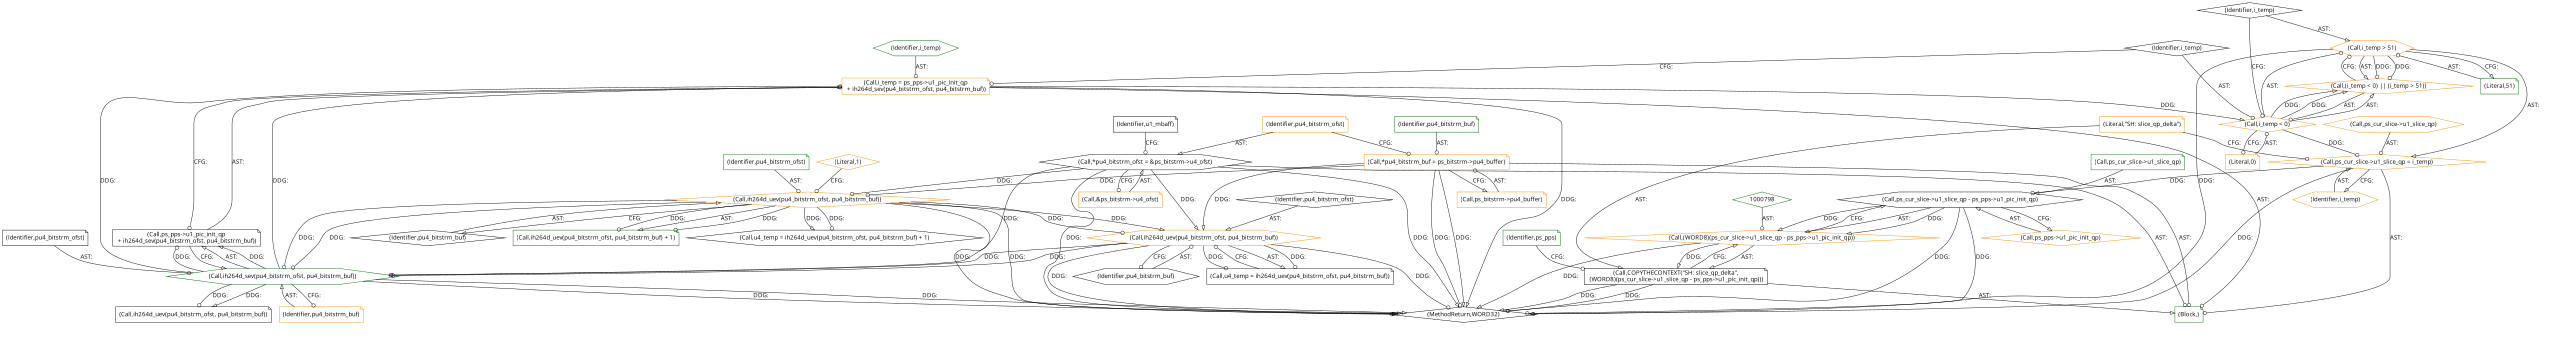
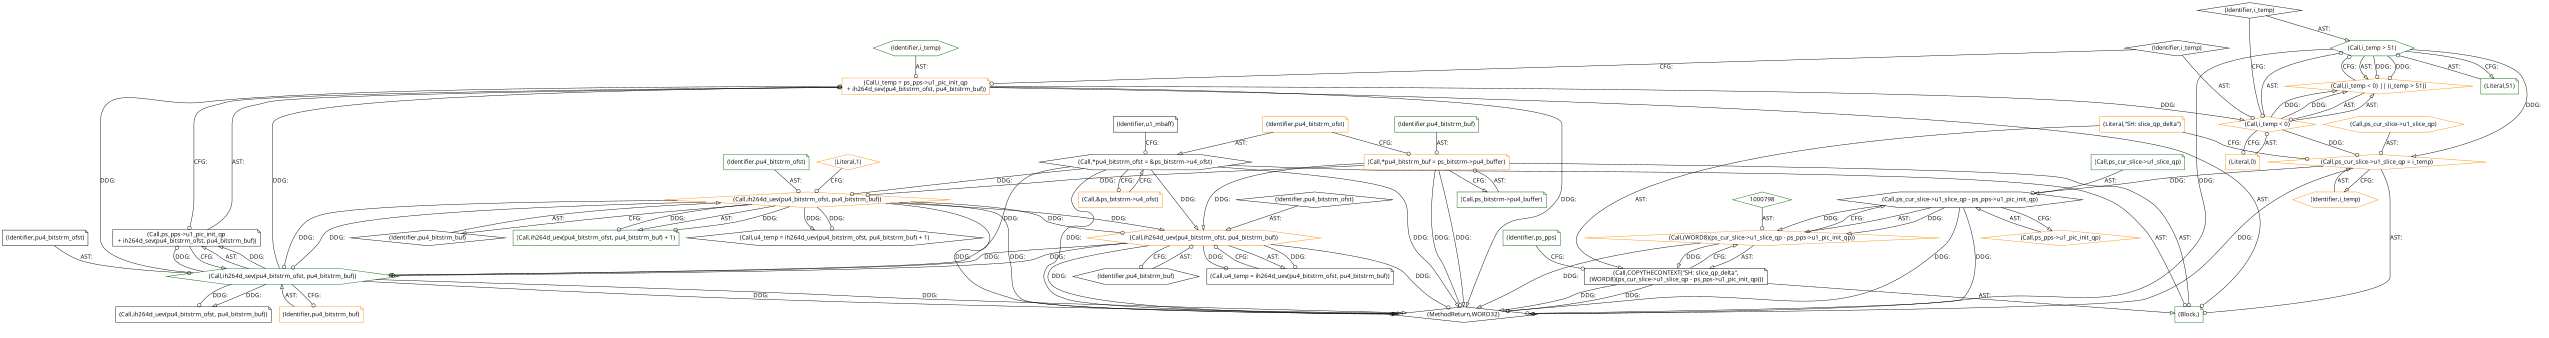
  digraph {
    fontname="Open Sans"
    node [color=darkorange fontname="Open Sans" shape=note]
    edge [arrowhead=odot fontname="Open Sans"]
    n1 [color=black label="(Call,ps_cur_slice->u1_slice_qp - ps_pps->u1_pic_init_qp)" shape=hexagon]
    n2 [label="(Call,(WORD8)(ps_cur_slice->u1_slice_qp - ps_pps->u1_pic_init_qp))" shape=diamond]
    n3 [color=black label="(MethodReturn,WORD32)" shape=diamond]
    n4 [label="(Call,ps_pps->u1_pic_init_qp)" shape=diamond]
    n5 [color=black label="(Call,COPYTHECONTEXT(\"SH: slice_qp_delta\",\n (WORD8)(ps_cur_slice->u1_slice_qp - ps_pps->u1_pic_init_qp)))"]
    n6 [label="(Call,ps_cur_slice->u1_slice_qp = i_temp)" shape=diamond]
    n7 [label="(Identifier,i_temp)" shape=hexagon]
    n8 [color=darkgreen label="(Block,)"]
-   n9 [label="(Call,i_temp > 51)" shape=hexagon]
+   n9 [color=darkgreen label="(Call,i_temp > 51)" shape=hexagon]
    n10 [label="(Call,(i_temp < 0) || (i_temp > 51))" shape=diamond]
    n11 [color=darkgreen label="(Literal,51)"]
    n12 [label="(Call,i_temp < 0)" shape=diamond]
    n13 [label="(Literal,0)"]
    n14 [label="(Call,i_temp = ps_pps->u1_pic_init_qp\n + ih264d_sev(pu4_bitstrm_ofst, pu4_bitstrm_buf))"]
    n15 [color=black label="(Call,ps_pps->u1_pic_init_qp\n + ih264d_sev(pu4_bitstrm_ofst, pu4_bitstrm_buf))"]
    n16 [color=darkgreen label="(Call,ih264d_sev(pu4_bitstrm_ofst, pu4_bitstrm_buf))" shape=hexagon]
    n17 [label="(Identifier,pu4_bitstrm_buf)"]
    n18 [color=black label="(Call,ih264d_uev(pu4_bitstrm_ofst, pu4_bitstrm_buf))"]
    n19 [label="(Call,ih264d_uev(pu4_bitstrm_ofst, pu4_bitstrm_buf))" shape=hexagon]
    n20 [color=black label="(Call,u4_temp = ih264d_uev(pu4_bitstrm_ofst, pu4_bitstrm_buf))"]
    n21 [color=black label="(Identifier,pu4_bitstrm_buf)" shape=hexagon]
    n22 [color=black label="(Call,*pu4_bitstrm_ofst = &ps_bitstrm->u4_ofst)" shape=hexagon]
    n23 [label="(Call,ih264d_uev(pu4_bitstrm_ofst, pu4_bitstrm_buf))" shape=diamond]
    n24 [label="(Call,&ps_bitstrm->u4_ofst)"]
    n25 [color=black label="(Identifier,pu4_bitstrm_buf)" shape=diamond]
    n26 [color=darkgreen label="(Call,ih264d_uev(pu4_bitstrm_ofst, pu4_bitstrm_buf) + 1)"]
    n27 [color=black label="(Call,u4_temp = ih264d_uev(pu4_bitstrm_ofst, pu4_bitstrm_buf) + 1)" shape=hexagon]
    n28 [label="(Call,*pu4_bitstrm_buf = ps_bitstrm->pu4_buffer)"]
-   n29 [label="(Call,ps_bitstrm->pu4_buffer)"]
+   n29 [color=darkgreen label="(Call,ps_bitstrm->pu4_buffer)"]
    n30 [color=darkgreen label="(Identifier,pu4_bitstrm_buf)"]
    n31 [color=darkgreen label="(Identifier,ps_pps)"]
    n32 [color=black label="(Identifier,pu4_bitstrm_ofst)"]
    n33 [color=black label="(Identifier,i_temp)" shape=diamond]
    n34 [color=darkgreen label="(Identifier,i_temp)" shape=hexagon]
    n35 [color=black label="(Identifier,u1_mbaff)"]
    n36 [color=darkgreen label="(Call,ps_cur_slice->u1_slice_qp)"]
    n37 [label="(Call,ps_cur_slice->u1_slice_qp)" shape=hexagon]
    n38 [label="(Literal,\"SH: slice_qp_delta\")"]
    n39 [label="(Literal,1)" shape=diamond]
    n40 [color=darkgreen label="(Identifier,pu4_bitstrm_ofst)"]
    n41 [color=black label="(Identifier,i_temp)" shape=diamond]
    n42 [color=black label="(Identifier,pu4_bitstrm_ofst)" shape=diamond]
    n43 [label="(Identifier,pu4_bitstrm_ofst)"]
    1000798 [color=darkgreen shape=diamond]
    n1 -> n2 [arrowhead=onormal label="AST: "]
    n1 -> n2 [arrowhead=onormal label="DDG: "]
    n1 -> n2 [arrowhead=onormal label="DDG: "]
    n1 -> n3 [arrowhead=onormal label="DDG: "]
    n1 -> n3 [label="DDG: "]
    n1 -> n4 [arrowhead=onormal label="CFG: "]
    n2 -> n1 [arrowhead=onormal label="CFG: "]
    n2 -> n3 [arrowhead=onormal label="DDG: "]
    n2 -> n5 [arrowhead=onormal label="AST: "]
    n2 -> n5 [arrowhead=onormal label="DDG: "]
    n4 -> n1 [arrowhead=onormal label="AST: "]
    n5 -> n2 [arrowhead=onormal label="CFG: "]
    n5 -> n3 [label="DDG: "]
    n5 -> n3 [arrowhead=onormal label="DDG: "]
    n5 -> n8 [arrowhead=onormal label="AST: "]
    n6 -> n1 [label="DDG: "]
    n6 -> n3 [arrowhead=onormal label="DDG: "]
    n6 -> n7 [arrowhead=onormal label="CFG: "]
    n6 -> n8 [label="AST: "]
    n7 -> n6 [arrowhead=onormal label="AST: "]
    n9 -> n3 [arrowhead=onormal label="DDG: "]
-   n9 -> n6 [arrowhead=onormal label="AST: "]
+   n9 -> n6 [arrowhead=onormal label="DDG: "]
    n9 -> n10 [arrowhead=onormal label="AST: "]
    n9 -> n10 [label="DDG: "]
    n9 -> n10 [label="DDG: "]
    n9 -> n11 [arrowhead=onormal label="CFG: "]
    n10 -> n9 [label="CFG: "]
    n10 -> n12 [label="AST: "]
    n11 -> n9 [label="AST: "]
    n12 -> n6 [label="DDG: "]
    n12 -> n9 [label="AST: "]
    n12 -> n10 [arrowhead=onormal label="AST: "]
    n12 -> n10 [arrowhead=onormal label="DDG: "]
    n12 -> n10 [arrowhead=onormal label="DDG: "]
    n12 -> n13 [label="CFG: "]
    n13 -> n12 [label="AST: "]
    n14 -> n3 [arrowhead=onormal label="DDG: "]
    n14 -> n8 [label="AST: "]
    n14 -> n12 [arrowhead=onormal label="DDG: "]
    n14 -> n15 [label="CFG: "]
    n15 -> n14 [label="AST: "]
    n15 -> n16 [arrowhead=onormal label="CFG: "]
    n16 -> n3 [arrowhead=onormal label="DDG: "]
    n16 -> n3 [arrowhead=onormal label="DDG: "]
    n16 -> n14 [arrowhead=onormal label="DDG: "]
    n16 -> n14 [label="DDG: "]
    n16 -> n15 [arrowhead=onormal label="AST: "]
    n16 -> n15 [arrowhead=onormal label="DDG: "]
    n16 -> n15 [label="DDG: "]
    n16 -> n17 [label="CFG: "]
    n16 -> n18 [arrowhead=onormal label="DDG: "]
    n16 -> n18 [label="DDG: "]
    n17 -> n16 [arrowhead=onormal label="AST: "]
    n19 -> n3 [label="DDG: "]
    n19 -> n3 [label="DDG: "]
    n19 -> n16 [label="DDG: "]
    n19 -> n16 [label="DDG: "]
    n19 -> n20 [arrowhead=onormal label="AST: "]
    n19 -> n20 [label="DDG: "]
    n19 -> n20 [label="DDG: "]
    n19 -> n21 [label="CFG: "]
    n20 -> n19 [label="CFG: "]
    n21 -> n19 [label="AST: "]
    n22 -> n3 [arrowhead=onormal label="DDG: "]
    n22 -> n3 [arrowhead=onormal label="DDG: "]
    n22 -> n8 [label="AST: "]
    n22 -> n16 [arrowhead=onormal label="DDG: "]
    n22 -> n19 [arrowhead=onormal label="DDG: "]
    n22 -> n23 [label="DDG: "]
    n22 -> n24 [label="CFG: "]
    n23 -> n3 [arrowhead=onormal label="DDG: "]
    n23 -> n3 [arrowhead=onormal label="DDG: "]
    n23 -> n16 [label="DDG: "]
    n23 -> n16 [label="DDG: "]
    n23 -> n19 [label="DDG: "]
    n23 -> n19 [arrowhead=onormal label="DDG: "]
    n23 -> n25 [arrowhead=onormal label="CFG: "]
    n23 -> n26 [arrowhead=onormal label="AST: "]
    n23 -> n26 [label="DDG: "]
    n23 -> n26 [label="DDG: "]
    n23 -> n27 [label="DDG: "]
    n23 -> n27 [arrowhead=onormal label="DDG: "]
-   n24 -> n22 [arrowhead=onormal label="AST: "]
+   n24 -> n22 [arrowhead=onormal label="CFG: "]
    n25 -> n23 [arrowhead=onormal label="AST: "]
    n28 -> n3 [label="DDG: "]
    n28 -> n3 [arrowhead=onormal label="DDG: "]
    n28 -> n8 [label="AST: "]
    n28 -> n19 [arrowhead=onormal label="DDG: "]
    n28 -> n23 [label="DDG: "]
    n28 -> n29 [arrowhead=onormal label="CFG: "]
    n29 -> n28 [label="AST: "]
    n30 -> n28 [label="AST: "]
    n31 -> n5 [label="CFG: "]
    n32 -> n16 [label="AST: "]
    n33 -> n12 [label="AST: "]
    n33 -> n14 [label="CFG: "]
    n34 -> n14 [label="AST: "]
    n35 -> n22 [label="CFG: "]
    n36 -> n1 [arrowhead=onormal label="AST: "]
    n37 -> n6 [label="AST: "]
    n38 -> n5 [arrowhead=onormal label="AST: "]
    n38 -> n6 [label="CFG: "]
    n39 -> n23 [label="CFG: "]
    n40 -> n23 [label="AST: "]
    n41 -> n9 [arrowhead=onormal label="AST: "]
    n41 -> n12 [label="CFG: "]
    n42 -> n19 [arrowhead=onormal label="AST: "]
    n43 -> n22 [arrowhead=onormal label="AST: "]
    n43 -> n28 [label="CFG: "]
    1000798 -> n2 [label="AST: "]
  }
